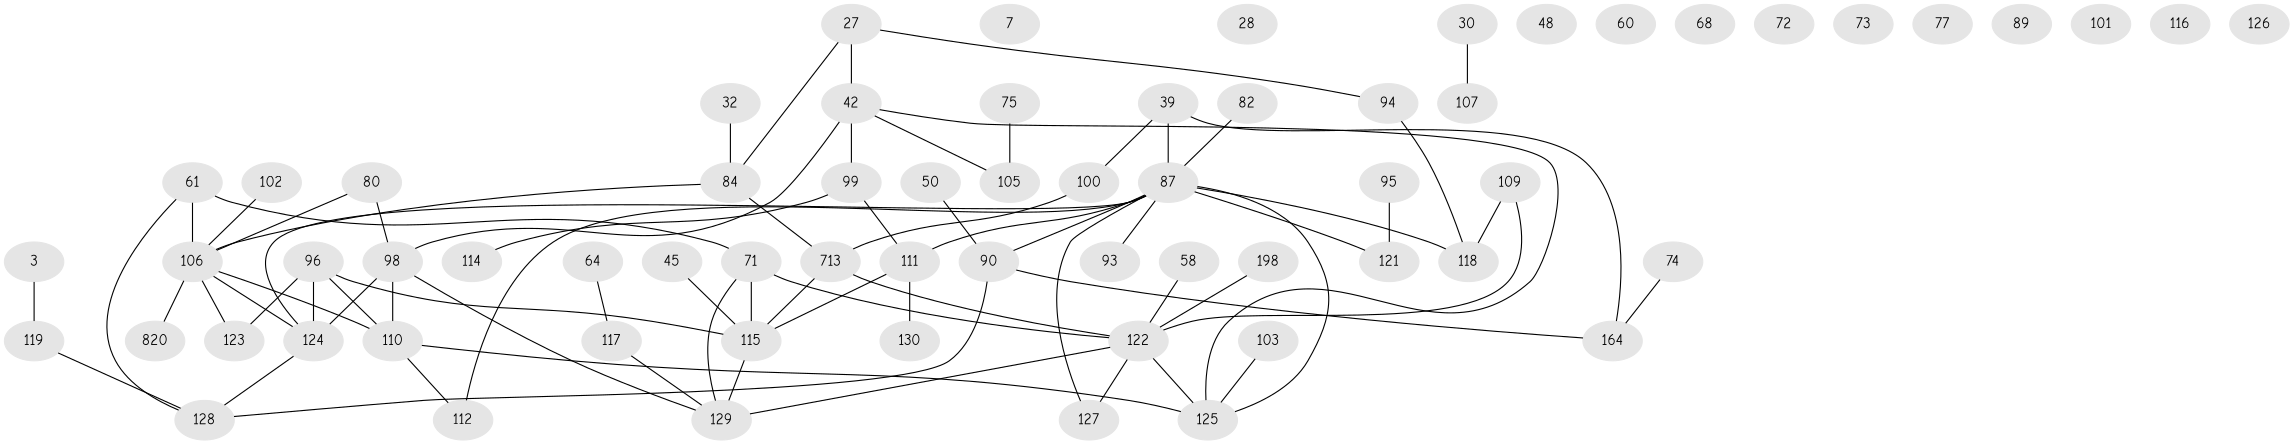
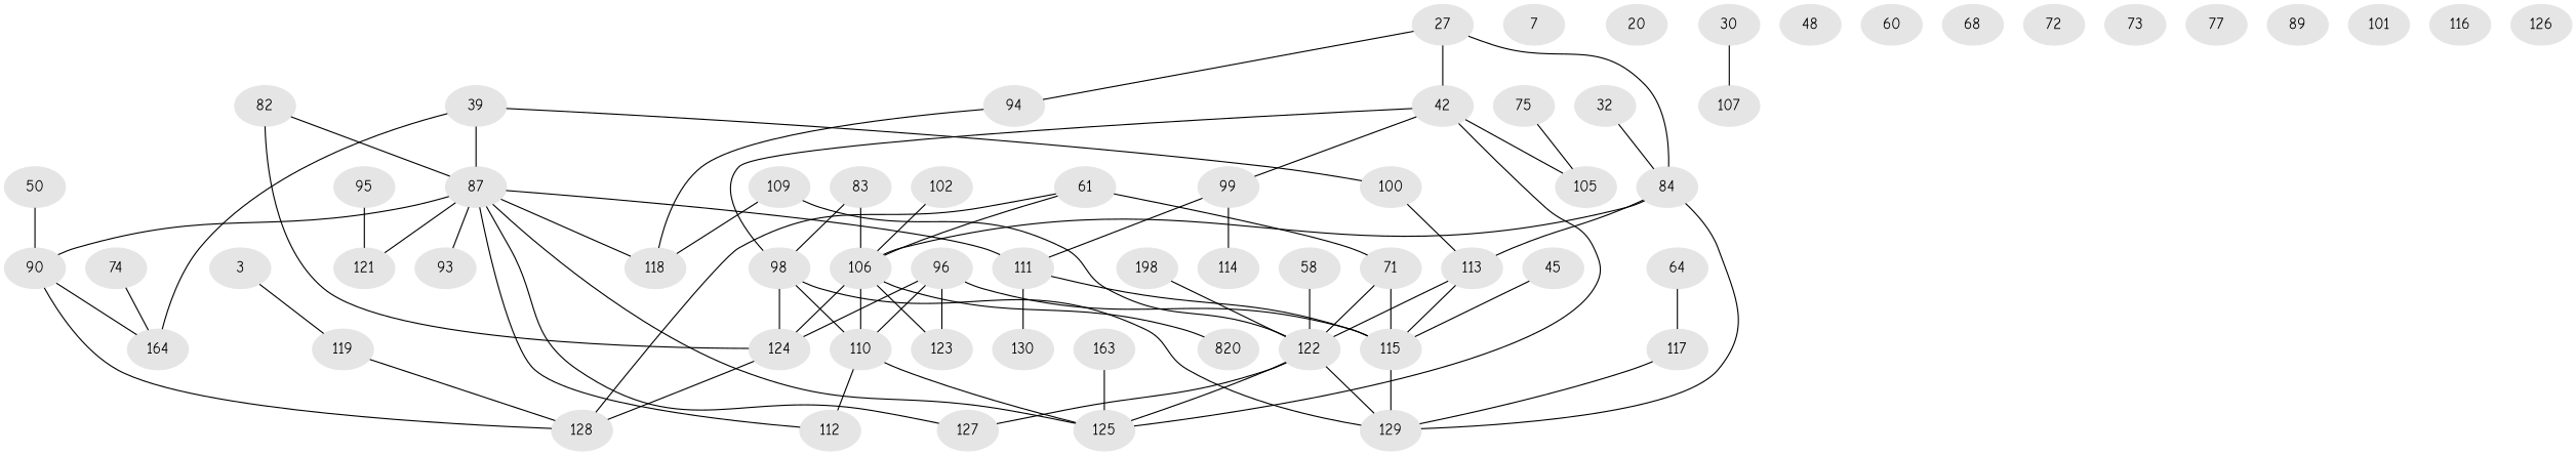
  graph {
    fontname="Comic Neue"
    node [color=gray90 fontname="Comic Neue" style=filled]
    edge [fontname="Comic Neue"]
    3
    119
    128 [super="+1"]
    7
-   20 [label=28]
+   20
    42 [super="+15+29+40"]
    98 [super="+91"]
    99 [super="+38+67"]
    105
    125 [super="+11+34+35+65"]
    27
    84 [super="+17"]
    94 [super="+19+47"]
    106 [super="+5+54+56+85+43"]
-   113 [super="+78" label=713]
+   113 [super="+78"]
    129 [super="+59+97"]
    118
    30
    107
    32
    39 [super="+22+28"]
    87 [super="+37+86+53"]
    100
    n24 [label=164 super="+69+83"]
    90
    93
    111 [super="+88+81"]
    112 [super="+92"]
    121
    124 [super="+41"]
    127
    110 [super="+55+79"]
    114
    115 [super="+9"]
    45
    48
    50
    122 [super="+46"]
    58
    60
    61 [super="+52"]
    71
    123
    n44 [label=820]
    64
    117
    68
    72
    73
    74
    75
    77
-   80
+   80 [label=83]
    82
    130
    89
    95
    96 [super="+23+49"]
    101
    102
-   103
+   103 [label=163]
    n62 [label=198]
    109 [super="+70"]
    116
    126
    3 -- 119
    119 -- 128
    42 -- 98
    42 -- 99
    42 -- 105
    42 -- 125
    98 -- 129
    98 -- 124
    98 -- 110
    99 -- 111
    99 -- 114
    27 -- 42 [weight=2]
    27 -- 84 [weight=2]
    27 -- 94
    84 -- 106
    84 -- 113
-   71 -- 129
+   84 -- 129
    94 -- 118
    106 -- 124
    106 -- 110
    106 -- 123
    106 -- n44
    113 -- 115
    113 -- 122
    30 -- 107
    32 -- 84
    39 -- 87 [weight=3]
    39 -- 100
    39 -- n24 [weight=2]
    87 -- 125
    87 -- 118
    87 -- 90
    87 -- 93
    87 -- 111
    87 -- 112
    87 -- 121
-   87 -- 124
+   82 -- 124
    87 -- 127
    100 -- 113
    90 -- 128
    90 -- n24
    111 -- 115 [weight=2]
    111 -- 130
    124 -- 128
    110 -- 125
    110 -- 112
    115 -- 129 [weight=2]
    45 -- 115
    50 -- 90
    122 -- 125
    122 -- 129
    122 -- 127
    58 -- 122
    61 -- 128
    61 -- 106
    61 -- 71 [weight=2]
    71 -- 115
    71 -- 122
    64 -- 117
    117 -- 129
    74 -- n24
    75 -- 105
    80 -- 98
    80 -- 106
    82 -- 87
    95 -- 121
    96 -- 124 [weight=2]
    96 -- 110
    96 -- 115 [weight=2]
    96 -- 123
    102 -- 106
    103 -- 125
    n62 -- 122
    109 -- 118
    109 -- 122
  }
